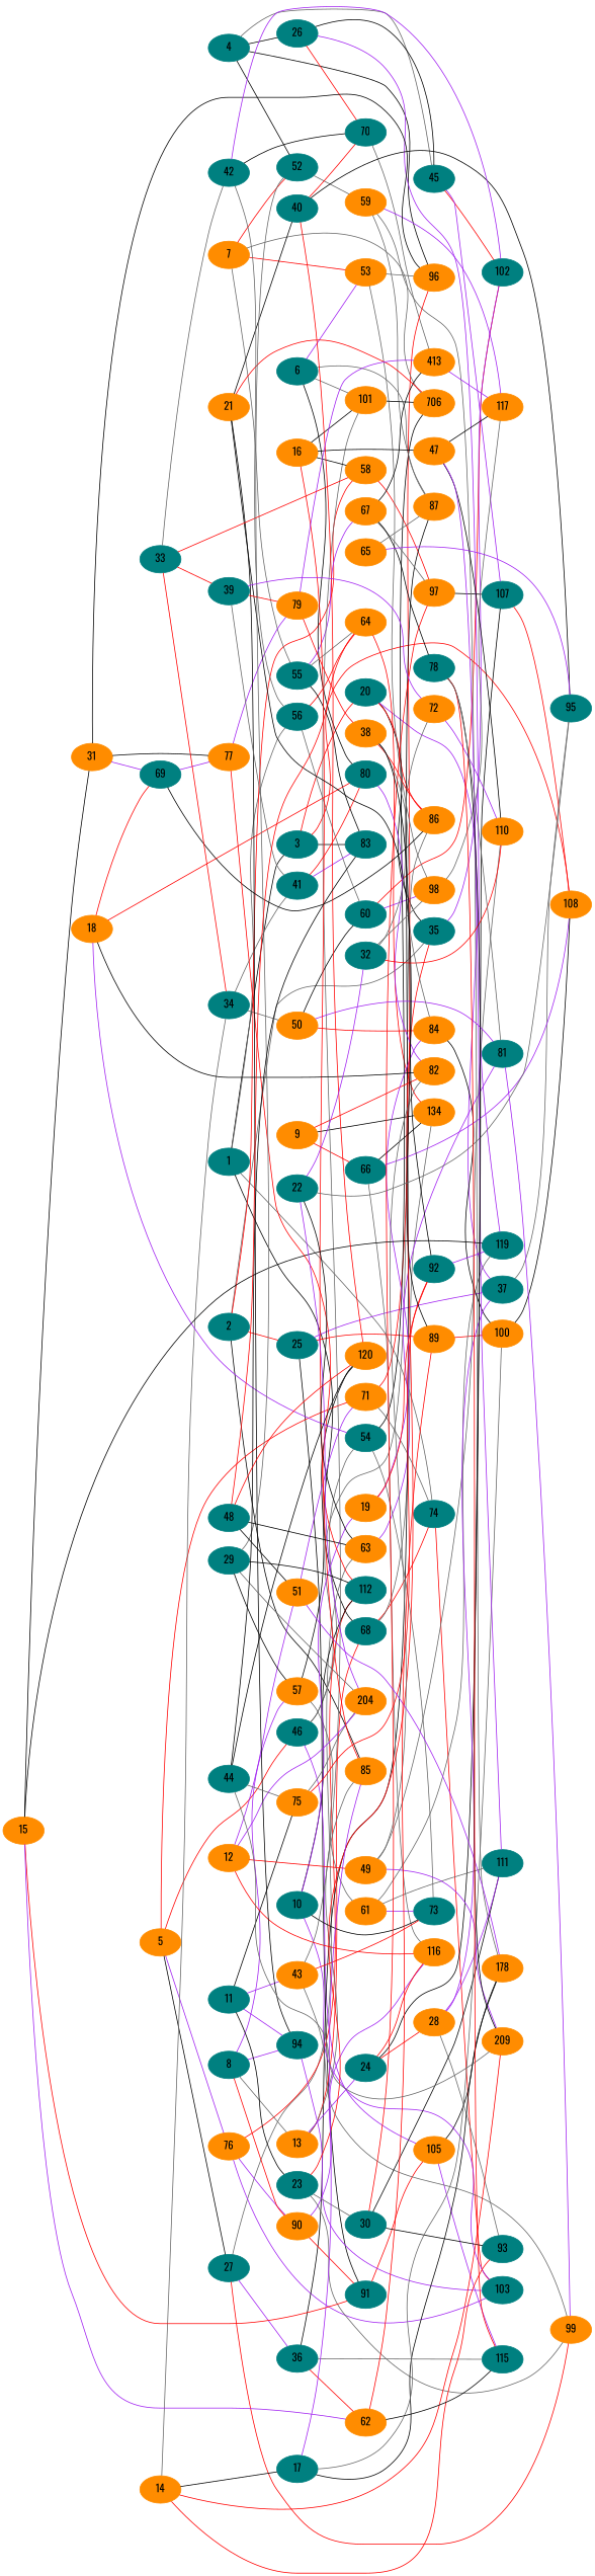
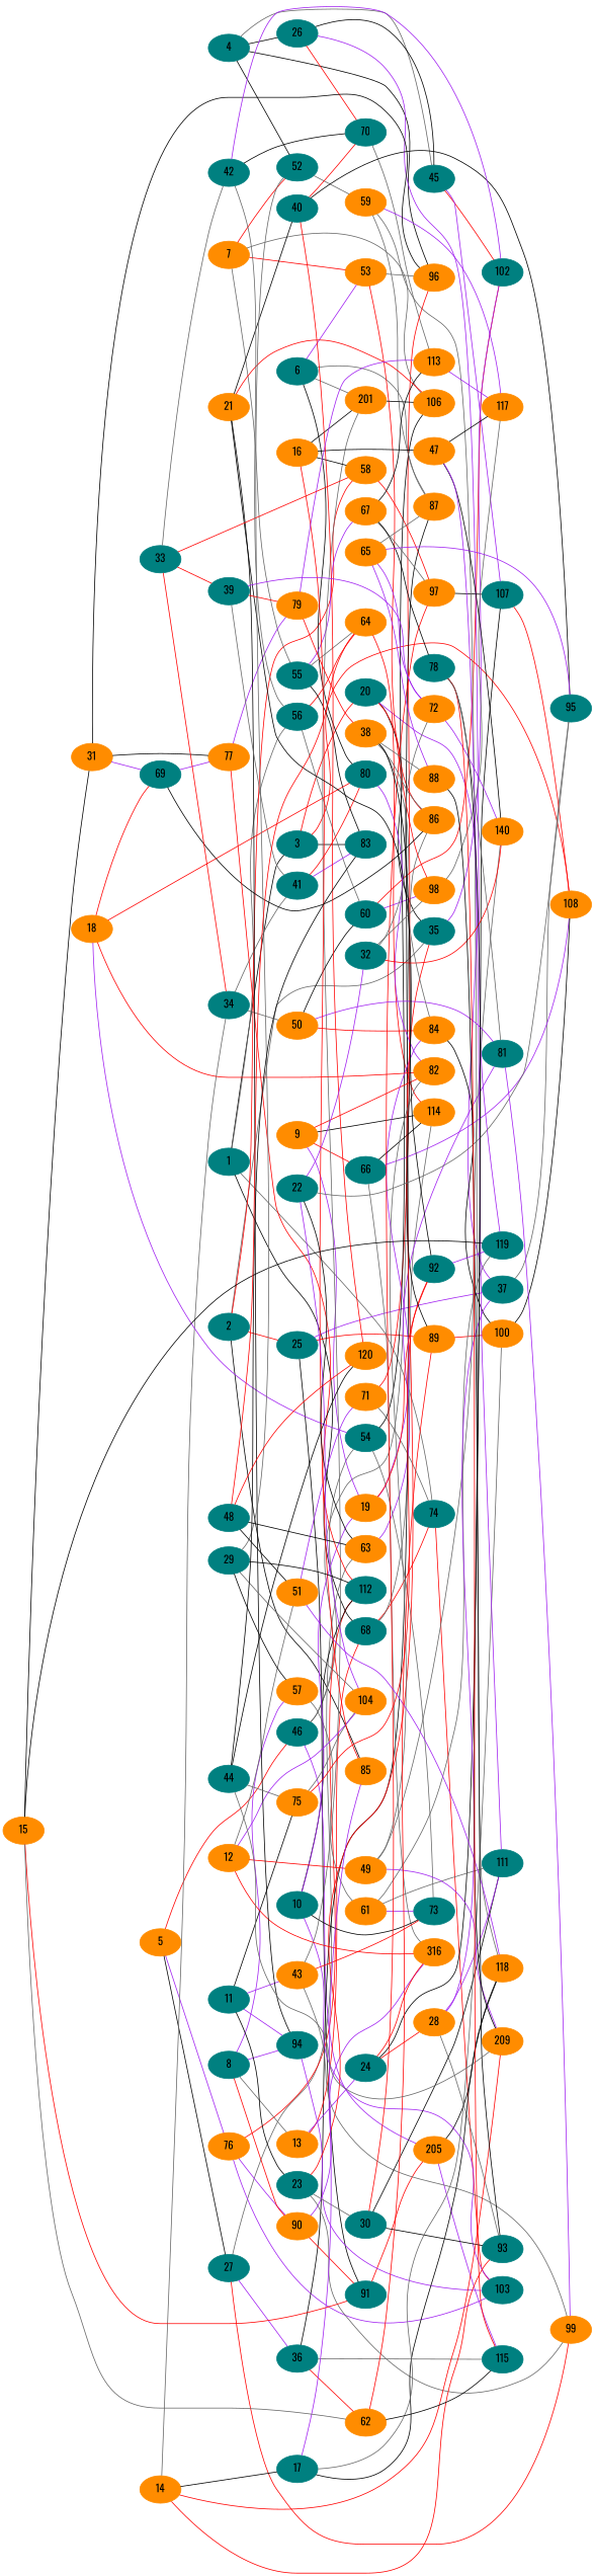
  graph {
    fontname=Oswald
    rankdir=LR
    node [color=darkorange fontname=Oswald style=filled]
    edge [color=red fontname=Oswald]
    1 [color=teal]
    3 [color=teal]
    56 [color=teal]
    68 [color=teal]
    74 [color=teal]
    20 [color=teal]
    83 [color=teal]
    108
    64
    60 [color=teal]
-   114 [label=134]
+   114
    103 [color=teal]
    2 [color=teal]
    25 [color=teal]
    35 [color=teal]
    58
    85
    91 [color=teal]
    37 [color=teal]
    89
    102 [color=teal]
    97
    86
    4 [color=teal]
    26 [color=teal]
    45 [color=teal]
    52 [color=teal]
    96
    119 [color=teal]
    70 [color=teal]
    107 [color=teal]
    59
    27 [color=teal]
    5
    46 [color=teal]
    71
    76
    63
    99
    36 [color=teal]
    54 [color=teal]
-   105
+   105 [label=205]
    90
    112 [color=teal]
    6 [color=teal]
    53
    80 [color=teal]
    87
-   101
+   101 [label=201]
    98
    82
-   106 [label=706]
+   106
    7
    55 [color=teal]
    67
    8 [color=teal]
    13
    57
    94 [color=teal]
    24 [color=teal]
    120
    61
-   116
+   116 [label=316]
    9
    19
    66 [color=teal]
    84
    92 [color=teal]
    10 [color=teal]
    73 [color=teal]
    11 [color=teal]
    23 [color=teal]
    43
    75
    30 [color=teal]
-   104 [label=204]
+   104
    12
    49
    51
    n80 [label=209]
-   110
-   118 [label=178]
+   110 [label=140]
+   118
    28
    17 [color=teal]
    14
    34 [color=teal]
    93 [color=teal]
    100
    41 [color=teal]
    50
    15
    31
    62
    69 [color=teal]
    77
    115 [color=teal]
    16
    47
    111 [color=teal]
    117
    18
    95 [color=teal]
    21
    40 [color=teal]
    22 [color=teal]
    32 [color=teal]
    72
    81 [color=teal]
-   113 [label=413]
+   113
    29 [color=teal]
    79
    33 [color=teal]
    39 [color=teal]
    42 [color=teal]
    38
+   88
    44 [color=teal]
    48 [color=teal]
    78 [color=teal]
    65
    1 -- 3 [color=black]
    1 -- 56 [color=gray40]
    1 -- 68 [color=black]
    1 -- 74 [color=gray40]
    3 -- 20
    3 -- 83 [color=black]
    3 -- 108
    56 -- 64
    56 -- 60 [color=gray40]
    68 -- 74
    68 -- 114 [color=gray40]
    74 -- 103
    20 -- 35 [color=black]
    20 -- 37 [color=purple]
    20 -- 86
    64 -- 114
    60 -- 102
    60 -- 98 [color=purple]
    2 -- 25
    2 -- 35 [color=gray40]
    2 -- 58
    2 -- 85 [color=black]
    25 -- 91 [color=black]
    25 -- 37 [color=purple]
    25 -- 89
    35 -- 102 [color=purple]
    58 -- 97
    91 -- 105
    37 -- 95 [color=gray40]
    89 -- 100
    97 -- 107 [color=black]
    4 -- 26 [color=black]
    4 -- 45 [color=gray40]
    4 -- 52 [color=black]
    4 -- 96 [color=black]
    26 -- 45 [color=black]
    26 -- 119 [color=purple]
    26 -- 70
    45 -- 102
    45 -- 107 [color=purple]
    52 -- 59 [color=gray40]
    70 -- 113 [color=gray40]
    107 -- 108
    59 -- 87 [color=gray40]
    59 -- 118 [color=gray40]
    59 -- 117 [color=purple]
    27 -- 63 [color=gray40]
    27 -- 99
    27 -- 36 [color=purple]
    5 -- 27 [color=black]
    5 -- 46
-   5 -- 71
    5 -- 76 [color=purple]
    46 -- 86 [color=gray40]
    46 -- 54 [color=gray40]
    46 -- 105 [color=purple]
    71 -- 74 [color=gray40]
    71 -- 96
    76 -- 103 [color=purple]
    76 -- 90 [color=purple]
    76 -- 112
    63 -- 81 [color=purple]
    36 -- 87 [color=black]
    36 -- 62
    36 -- 115 [color=gray40]
    54 -- 106 [color=black]
    54 -- 73 [color=gray40]
    105 -- 118 [color=black]
    105 -- 115 [color=purple]
    90 -- 91
    90 -- 116 [color=purple]
    6 -- 53 [color=purple]
    6 -- 80 [color=black]
    6 -- 87 [color=gray40]
    6 -- 101 [color=gray40]
    53 -- 96 [color=gray40]
-   53 -- 98 [color=gray40]
+   53 -- 98
    80 -- 82 [color=purple]
    101 -- 106 [color=black]
    98 -- 117 [color=gray40]
    7 -- 52
    7 -- 53
    7 -- 106 [color=gray40]
    7 -- 55 [color=gray40]
    55 -- 83 [color=black]
    55 -- 64 [color=gray40]
    55 -- 67 [color=purple]
    67 -- 97 [color=gray40]
    67 -- 113 [color=black]
    67 -- 78 [color=black]
    8 -- 90
    8 -- 13 [color=gray40]
    8 -- 57 [color=purple]
    8 -- 94 [color=purple]
    13 -- 68
-   13 -- 85 [color=gray40]
    13 -- 24 [color=purple]
-   57 -- 120 [color=black]
    57 -- 61 [color=gray40]
    94 -- 103 [color=purple]
    24 -- 107 [color=black]
    24 -- 116
    24 -- 28
    61 -- 119 [color=gray40]
    61 -- 73 [color=purple]
    61 -- 111 [color=gray40]
    9 -- 114 [color=black]
    9 -- 82
+   9 -- 19 [color=purple]
    9 -- 66
    19 -- 84 [color=purple]
    19 -- 92
    66 -- 108 [color=purple]
    66 -- 114 [color=black]
    66 -- 116 [color=gray40]
    84 -- 100 [color=black]
    92 -- 119 [color=purple]
    10 -- 103 [color=purple]
    10 -- 112 [color=black]
    10 -- 19 [color=purple]
    10 -- 73 [color=black]
    11 -- 94 [color=purple]
    11 -- 23 [color=black]
    11 -- 43 [color=purple]
    11 -- 75 [color=black]
    23 -- 35
    23 -- 99 [color=gray40]
    23 -- 30 [color=gray40]
    43 -- 99 [color=gray40]
    43 -- 101 [color=gray40]
    43 -- 73
    75 -- 92
    75 -- 104 [color=gray40]
    30 -- 97
    30 -- 93 [color=black]
    30 -- 111 [color=black]
    12 -- 116
    12 -- 104 [color=purple]
    12 -- 49
-   12 -- 51 [color=purple]
+   12 -- 51 [color=gray40]
    49 -- 82 [color=gray40]
    49 -- n80 [color=purple]
    49 -- 110 [color=gray40]
    51 -- 71 [color=purple]
    51 -- 118 [color=purple]
    28 -- 37 [color=purple]
    28 -- 93 [color=gray40]
    28 -- 111 [color=purple]
    17 -- 85 [color=purple]
    17 -- 118 [color=black]
    17 -- 100 [color=gray40]
    14 -- n80
    14 -- 17 [color=black]
    14 -- 34 [color=gray40]
    14 -- 93
    34 -- 41 [color=gray40]
    34 -- 50 [color=gray40]
    100 -- 108 [color=black]
    41 -- 83 [color=purple]
    41 -- 80
    50 -- 60 [color=black]
    50 -- 84
    50 -- 81 [color=purple]
    15 -- 91
    15 -- 119 [color=black]
    15 -- 31 [color=black]
-   15 -- 62 [color=purple]
+   15 -- 62 [color=gray40]
    31 -- 96 [color=black]
    31 -- 69 [color=purple]
    31 -- 77 [color=black]
    62 -- 89
    62 -- 115 [color=black]
    69 -- 86 [color=black]
    69 -- 77 [color=purple]
    77 -- 112
    77 -- 79 [color=purple]
    16 -- 58 [color=black]
    16 -- 85
    16 -- 101 [color=black]
    16 -- 47 [color=black]
    47 -- 110 [color=black]
    47 -- 111 [color=purple]
    47 -- 117 [color=black]
    18 -- 54 [color=purple]
    18 -- 80
-   18 -- 82 [color=black]
+   18 -- 82
    18 -- 69
    21 -- 89 [color=black]
    21 -- 106
    21 -- 94 [color=black]
    21 -- 40 [color=black]
    40 -- 70
    40 -- 120
    40 -- 95 [color=black]
    22 -- 63 [color=black]
    22 -- 104 [color=purple]
    22 -- 95 [color=gray40]
    22 -- 32 [color=purple]
    32 -- 98 [color=gray40]
    32 -- 110
    32 -- 72 [color=gray40]
    72 -- 110 [color=purple]
    81 -- 99 [color=purple]
    113 -- 117 [color=purple]
    29 -- 52 [color=gray40]
    29 -- 112 [color=black]
    29 -- 57 [color=black]
    29 -- 104 [color=gray40]
    79 -- 113 [color=purple]
    79 -- 38
    33 -- 58
    33 -- 34
    33 -- 39
    33 -- 42 [color=gray40]
    39 -- 41 [color=gray40]
    39 -- 72 [color=purple]
    39 -- 79
    42 -- 56 [color=gray40]
    42 -- 102 [color=purple]
    42 -- 70 [color=black]
-   38 -- 86
+   38 -- 86 [color=gray40]
    38 -- 84 [color=gray40]
    38 -- 92 [color=black]
+   38 -- 88 [color=gray40]
+   88 -- 93 [color=black]
    44 -- 83 [color=black]
    44 -- 120 [color=black]
    44 -- 75 [color=gray40]
    44 -- n80 [color=gray40]
    48 -- 64
    48 -- 63 [color=black]
    48 -- 120
    48 -- 51 [color=black]
    78 -- n80 [color=black]
    78 -- 115
    78 -- 81 [color=gray40]
    65 -- 87 [color=gray40]
    65 -- 95 [color=purple]
+   65 -- 72 [color=purple]
+   65 -- 88 [color=purple]
  }
